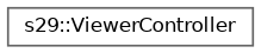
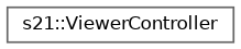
  digraph {
    rankdir=LR
-   n1 [color=grey40 fillcolor=white fontname=Helvetica fontsize=10 height=0.2 label="s29::ViewerController" shape=box style=filled width=0.4]
+   n1 [color=grey40 fillcolor=white fontname=Helvetica fontsize=10 height=0.2 label="s21::ViewerController" shape=box style=filled width=0.4]
  }
